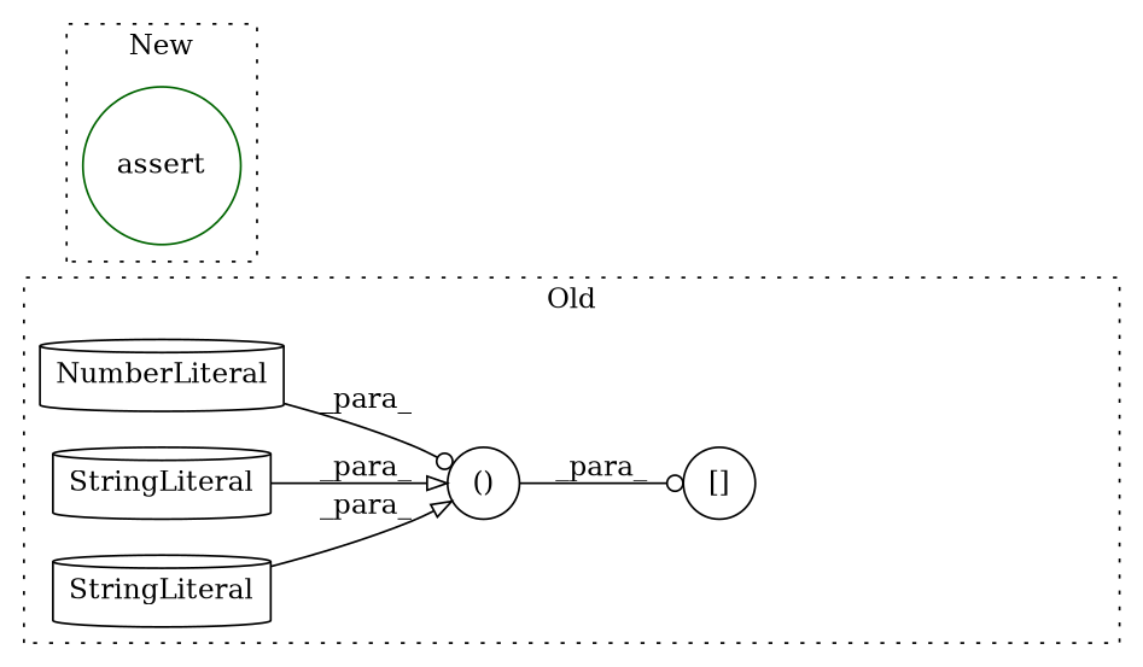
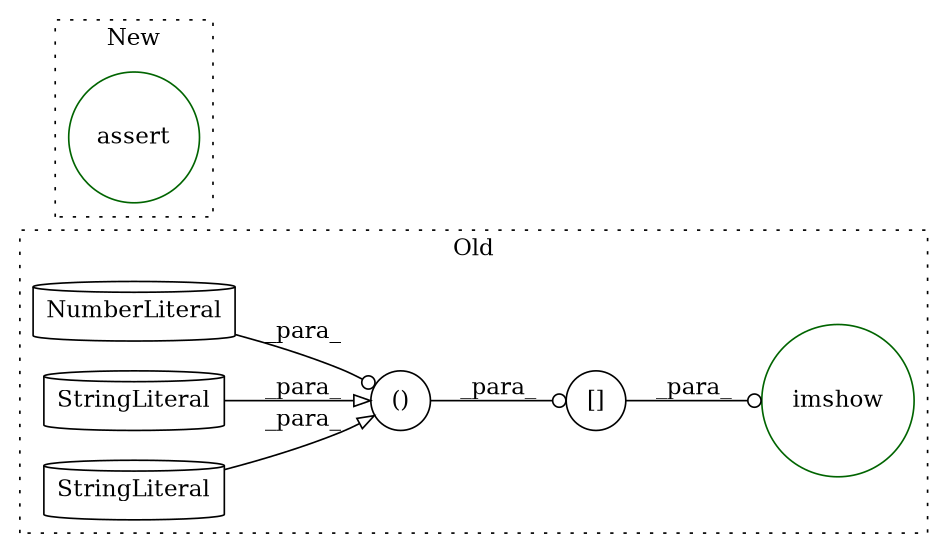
  digraph {
    rankdir=LR
    node [a=32 l=16 s=1913 shape=circle color=black]
    edge [arrowhead=odot]
+   n1 [l="7,1" label=imshow s="1898,1985" color=darkgreen]
    n2 [a=106 l=60 label="()"]
    n3 [a=34 l=2 label=NumberLiteral shape=cylinder]
    n4 [a=2 l="8,2" label="[]" s="1905,1973"]
    n5 [a=45 label=StringLiteral s=1957 shape=cylinder]
    n6 [a=45 label=StringLiteral s=1928 shape=cylinder]
    n7 [l="8,1" label=assert s="1202,1228" color=darkgreen]
    subgraph cluster_1 {
      label=Old
      style=dotted
+     n1
      n2
      n3
      n4
      n5
      n6
    }
    subgraph cluster_2 {
      label=New
      style=dotted
      n7
    }
    n2 -> n4 [label=_para_]
    n3 -> n2 [label=_para_]
+   n4 -> n1 [label=_para_]
    n5 -> n2 [label=_para_ arrowhead=onormal]
    n6 -> n2 [label=_para_ arrowhead=onormal]
  }
